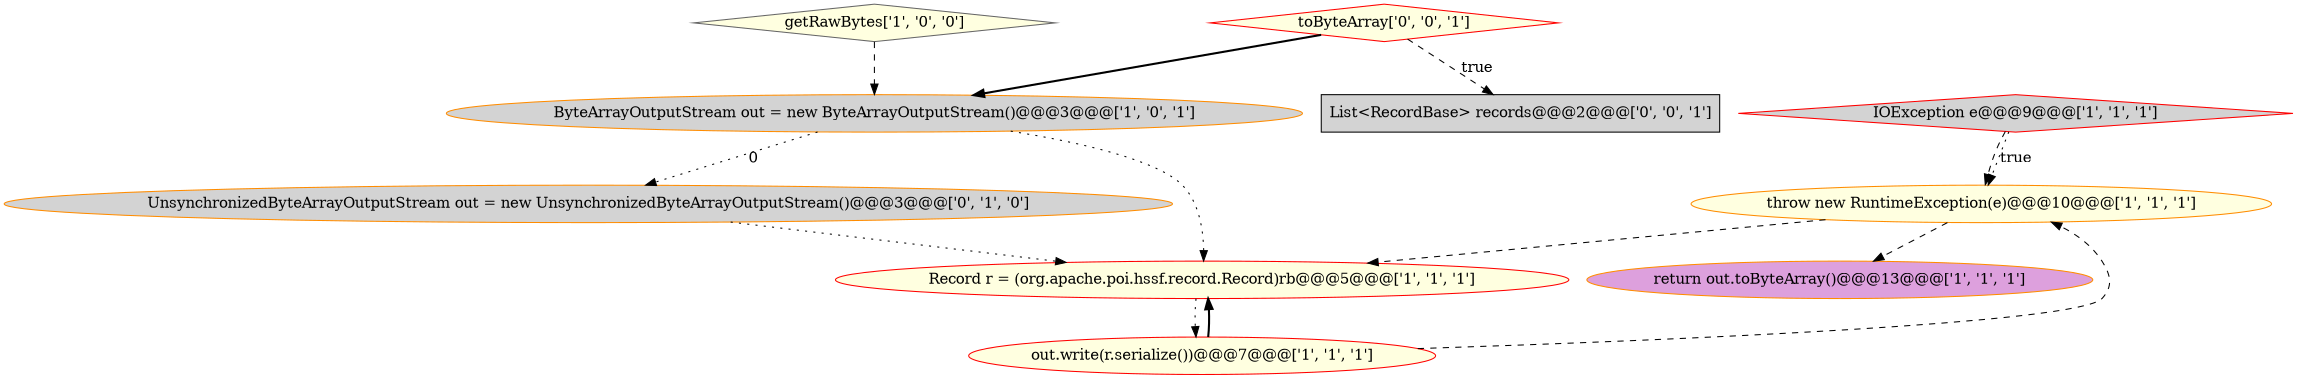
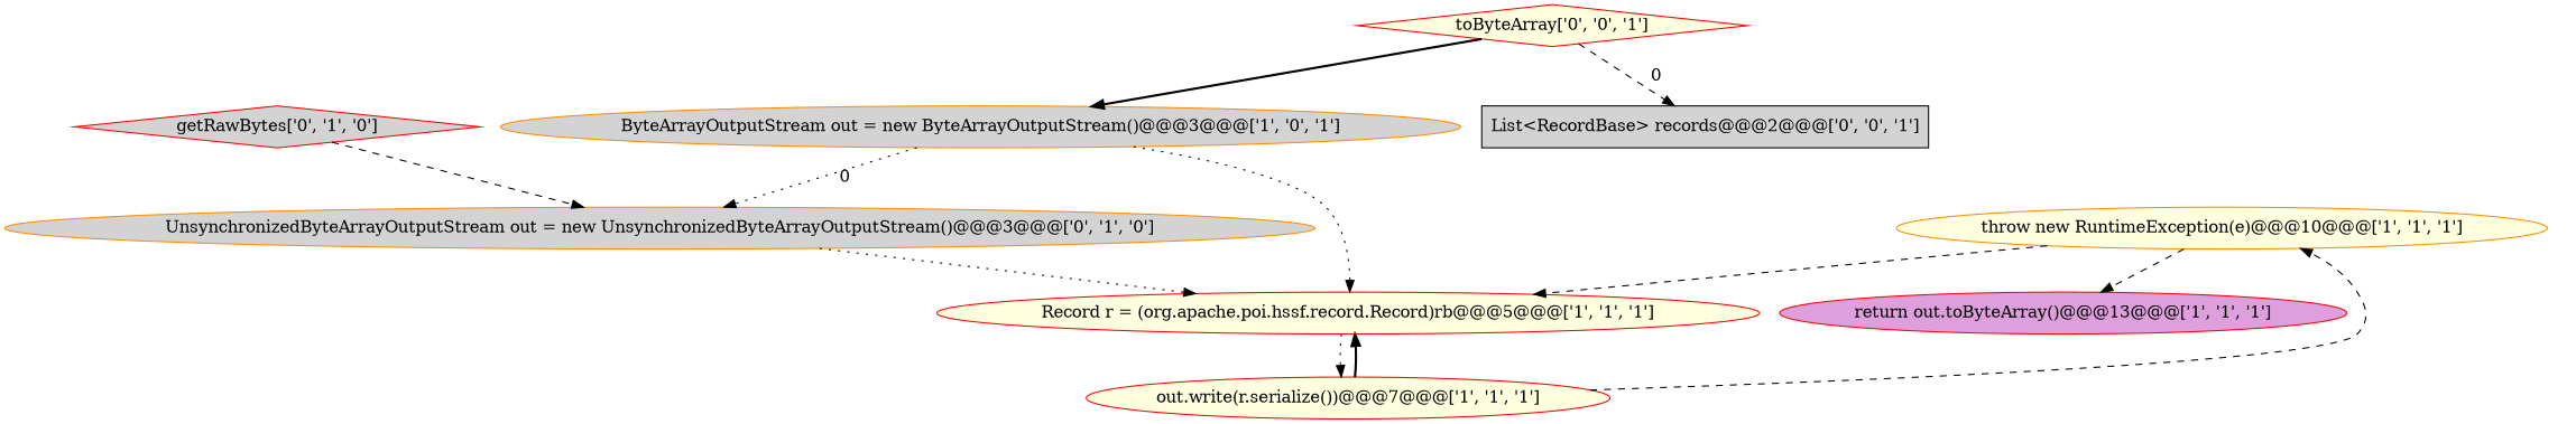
  digraph {
    node [color=red fillcolor=lightgrey shape=ellipse style=filled]
    edge [style=dashed]
-   n1 [color=darkorange fillcolor=plum label="return out.toByteArray()@@@13@@@['1', '1', '1']"]
-   n2 [label="IOException e@@@9@@@['1', '1', '1']" shape=diamond]
+   n1 [fillcolor=plum label="return out.toByteArray()@@@13@@@['1', '1', '1']"]
    n3 [color=darkorange fillcolor=lightyellow label="throw new RuntimeException(e)@@@10@@@['1', '1', '1']"]
    n4 [fillcolor=lightyellow label="Record r = (org.apache.poi.hssf.record.Record)rb@@@5@@@['1', '1', '1']"]
    n5 [color=darkorange label="ByteArrayOutputStream out = new ByteArrayOutputStream()@@@3@@@['1', '0', '1']"]
    n6 [color=darkorange label="UnsynchronizedByteArrayOutputStream out = new UnsynchronizedByteArrayOutputStream()@@@3@@@['0', '1', '0']"]
    n7 [fillcolor=lightyellow label="out.write(r.serialize())@@@7@@@['1', '1', '1']"]
-   n8 [color=gray40 fillcolor=lightyellow label="getRawBytes['1', '0', '0']" shape=diamond]
    n9 [fillcolor=lightyellow label="toByteArray['0', '0', '1']" shape=diamond]
    n10 [color=black label="List<RecordBase> records@@@2@@@['0', '0', '1']" shape=box]
-   n2 -> n3
-   n2 -> n3 [label=true style=dotted]
+   n11 [label="getRawBytes['0', '1', '0']" shape=diamond]
    n3 -> n1
    n3 -> n4
    n4 -> n7 [style=dotted]
    n5 -> n4 [style=dotted]
    n5 -> n6 [label=0 style=dotted]
    n6 -> n4 [style=dotted]
    n7 -> n3
    n7 -> n4 [style=bold]
-   n8 -> n5
    n9 -> n5 [style=bold]
-   n9 -> n10 [label=true]
+   n9 -> n10 [label=0]
+   n11 -> n6
  }
